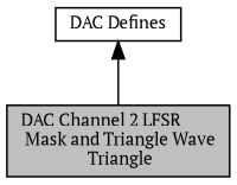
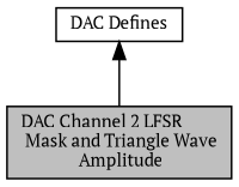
  digraph {
    rankdir=TB
    fontname="PT Serif"
    node [color=black fontname="PT Serif" fontsize=10 shape=record style=filled]
-   n1 [fillcolor=grey75 fontcolor=black height=0.2 label="DAC Channel 2 LFSR\l Mask and Triangle Wave\l Triangle" width=0.4]
+   n1 [fillcolor=grey75 fontcolor=black height=0.2 label="DAC Channel 2 LFSR\l Mask and Triangle Wave\l Amplitude" width=0.4]
    n2 [fillcolor=white height=0.2 label="DAC Defines" width=0.4]
    n2 -> n1 [dir=back fontname="PT Serif" fontsize=10 labelfontname=Helvetica labelfontsize=10 shape=plaintext style=solid]
  }
